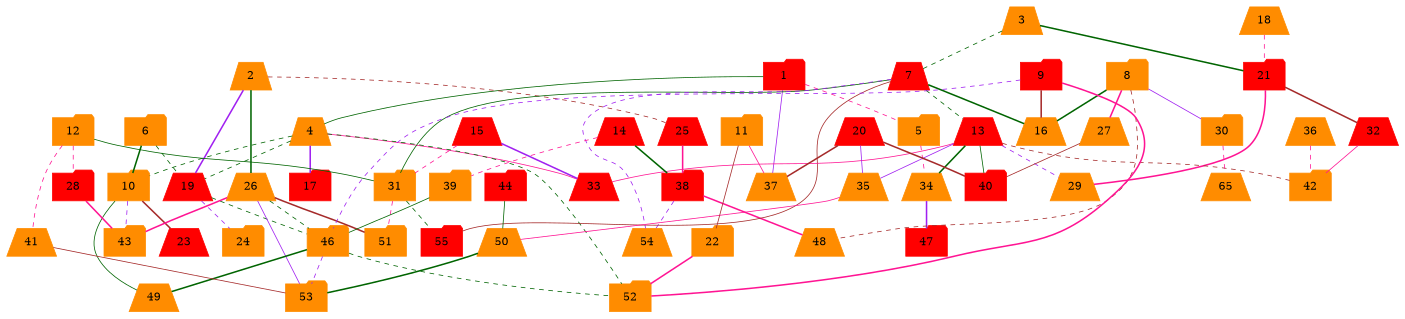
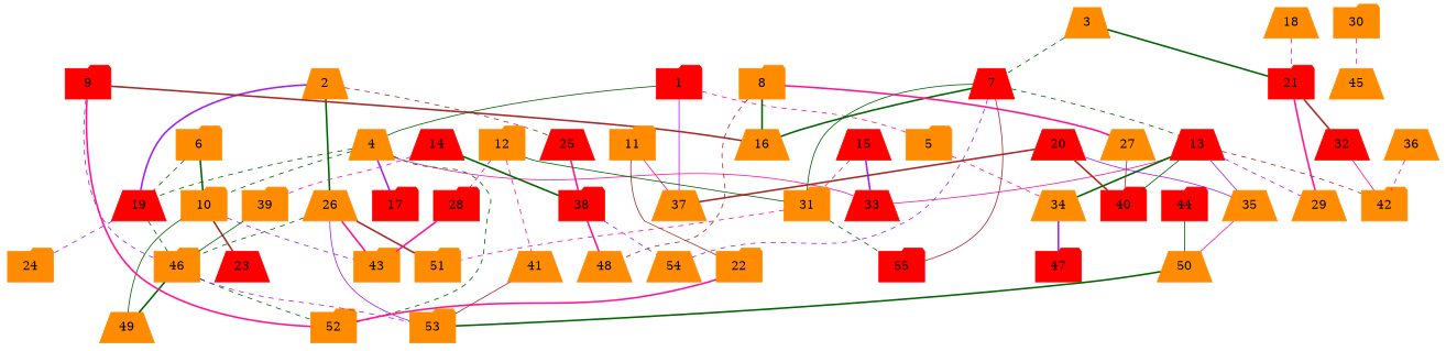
  graph {
    node [color=darkorange shape=trapezium style=filled]
    edge [color=darkgreen style=dashed weight=1.0]
    1 [color=red shape=folder]
    4
    5 [shape=folder]
    37
    19 [color=red]
    10 [shape=folder]
    17 [color=red shape=folder]
    33 [color=red]
    52 [shape=folder]
    34
    2
    25 [color=red]
    26
    46 [shape=folder]
    24 [shape=folder]
    38 [color=red shape=folder]
    43 [shape=folder]
    51 [shape=folder]
    53 [shape=folder]
    7 [color=red]
    3
    21 [color=red shape=folder]
    13 [color=red]
    16
    31 [shape=folder]
    54
    55 [color=red shape=folder]
    29
    32 [color=red]
    23 [color=red]
    49
    47 [color=red shape=folder]
    6 [shape=folder]
    35
    40 [color=red shape=folder]
    42 [shape=folder]
    8 [shape=folder]
    27
    30 [shape=folder]
    48
-   45 [label=65]
+   45
    9 [color=red shape=folder]
    11 [shape=folder]
    22 [shape=folder]
    12 [shape=folder]
    28 [color=red shape=folder]
    41
    50
    14 [color=red]
    39 [shape=folder]
    15 [color=red]
    18
    20 [color=red]
    36
    44 [color=red shape=folder]
    1 -- 4 [style=solid]
    1 -- 5 [color=deeppink]
    1 -- 37 [color=purple style=solid]
    4 -- 19
    4 -- 10
    4 -- 17 [color=purple style=bold]
    4 -- 33 [color=deeppink style=solid]
    4 -- 52
    5 -- 34 [color=deeppink]
    19 -- 46
    19 -- 24 [color=purple]
    10 -- 43 [color=purple]
    10 -- 23 [color=brown style=bold]
    10 -- 49 [style=solid]
    34 -- 47 [color=purple style=bold]
    2 -- 19 [color=purple style=bold]
    2 -- 25 [color=brown]
    2 -- 26 [style=bold]
    25 -- 38 [color=deeppink style=bold]
    26 -- 46
    26 -- 43 [color=deeppink style=bold]
    26 -- 51 [color=brown style=bold]
    26 -- 53 [color=purple style=solid]
    46 -- 52
    46 -- 53 [color=purple]
    46 -- 49 [style=bold]
    38 -- 54 [color=purple]
    38 -- 48 [color=deeppink style=bold]
    7 -- 13
    7 -- 16 [style=bold]
    7 -- 31 [style=solid]
    7 -- 54 [color=purple]
    7 -- 55 [color=brown style=solid]
    3 -- 7
    3 -- 21 [style=bold]
    21 -- 29 [color=deeppink style=bold]
    21 -- 32 [color=brown style=bold]
    13 -- 33 [color=deeppink style=solid]
    13 -- 34 [style=bold]
    13 -- 29 [color=purple]
    13 -- 35 [color=purple style=solid]
    13 -- 40 [style=solid]
    13 -- 42 [color=brown]
    31 -- 51 [color=deeppink]
    31 -- 55
    32 -- 42 [color=deeppink style=solid]
    6 -- 19
    6 -- 10 [style=bold]
    35 -- 50 [color=deeppink style=solid]
    8 -- 16 [style=bold]
    8 -- 27 [color=deeppink style=bold]
-   8 -- 30 [color=purple style=solid]
    8 -- 48 [color=brown]
    27 -- 40 [color=brown style=solid]
    30 -- 45 [color=deeppink]
    9 -- 52 [color=deeppink style=bold]
    9 -- 46 [color=purple]
    9 -- 16 [color=brown style=bold]
    11 -- 37 [color=deeppink style=solid]
    11 -- 22 [color=brown style=solid]
    22 -- 52 [color=deeppink style=bold]
    12 -- 31 [style=solid]
    12 -- 28 [color=deeppink]
    12 -- 41 [color=deeppink]
    28 -- 43 [color=deeppink style=bold]
    41 -- 53 [color=brown style=solid]
    50 -- 53 [style=bold]
    14 -- 38 [style=bold]
    14 -- 39 [color=deeppink]
    39 -- 46 [style=solid]
    15 -- 33 [color=purple style=bold]
    15 -- 31 [color=deeppink]
    18 -- 21 [color=deeppink]
    20 -- 37 [color=brown style=bold]
    20 -- 35 [color=purple style=solid]
    20 -- 40 [color=brown style=bold]
    36 -- 42 [color=deeppink]
    44 -- 50 [style=solid]
  }
